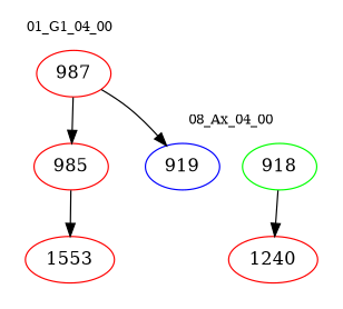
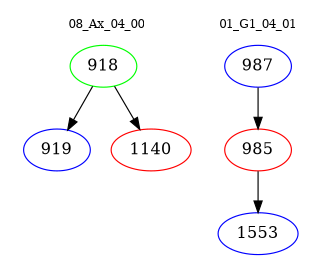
  digraph {
    node [color=red]
    edge [color=black]
    n1 [color=green label=918]
    n2 [color=blue label=919]
-   n3 [label=1240]
+   n3 [label=1140]
    n4 [label=985]
-   n5 [label=987]
-   n6 [label=1553]
+   n5 [color=blue label=987]
+   n6 [color=blue label=1553]
    subgraph cluster_1 {
      color=white
      fontsize=10
      label="08_Ax_04_00"
      n1
      n2
      n3
    }
    subgraph cluster_2 {
      color=white
      fontsize=10
-     label="01_G1_04_00"
+     label="01_G1_04_01"
      n4
      n5
      n6
    }
-   n5 -> n2
+   n1 -> n2
    n1 -> n3
    n4 -> n6
    n5 -> n4
  }
